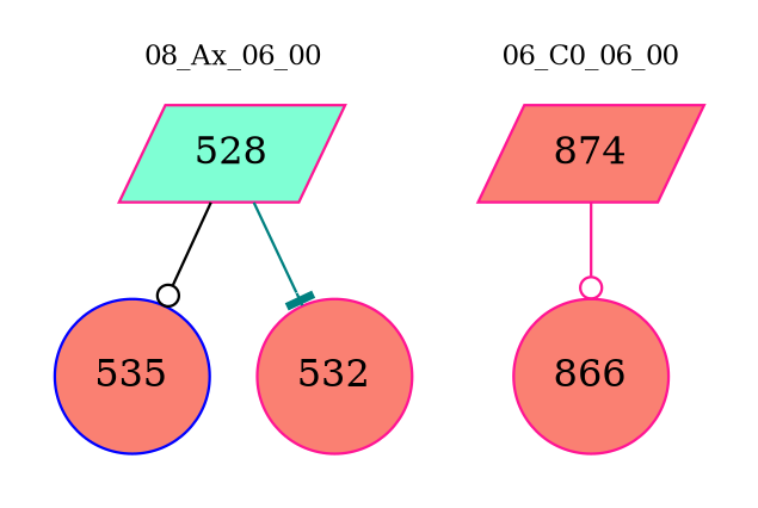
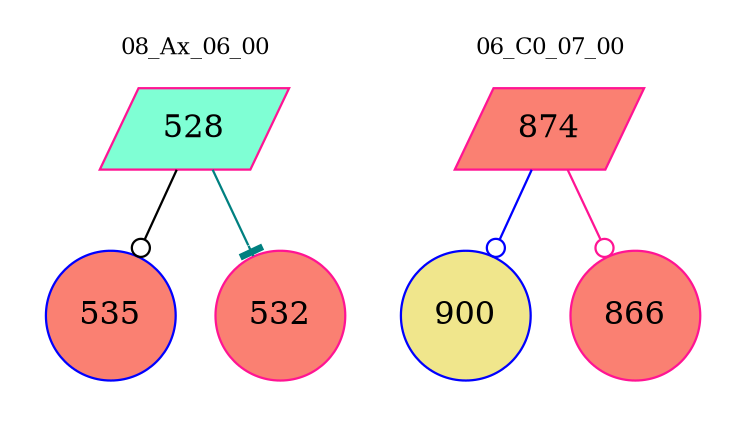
  digraph {
    node [color=deeppink fillcolor=salmon shape=circle style=filled]
    edge [arrowhead=odot]
    n1 [fillcolor=aquamarine label=528 shape=parallelogram]
    n2 [color=blue label=535]
    n3 [label=532]
    n4 [label=874 shape=parallelogram]
+   n5 [color=blue fillcolor=khaki label=900]
    n6 [label=866]
    subgraph cluster_1 {
      color=white
      fontsize=10
      label="08_Ax_06_00"
      n1
      n2
      n3
    }
    subgraph cluster_2 {
      color=white
      fontsize=10
-     label="06_C0_06_00"
+     label="06_C0_07_00"
      n4
+     n5
      n6
    }
    n1 -> n2 [color=black]
    n1 -> n3 [arrowhead=tee color=teal]
+   n4 -> n5 [color=blue]
    n4 -> n6 [color=deeppink]
  }
